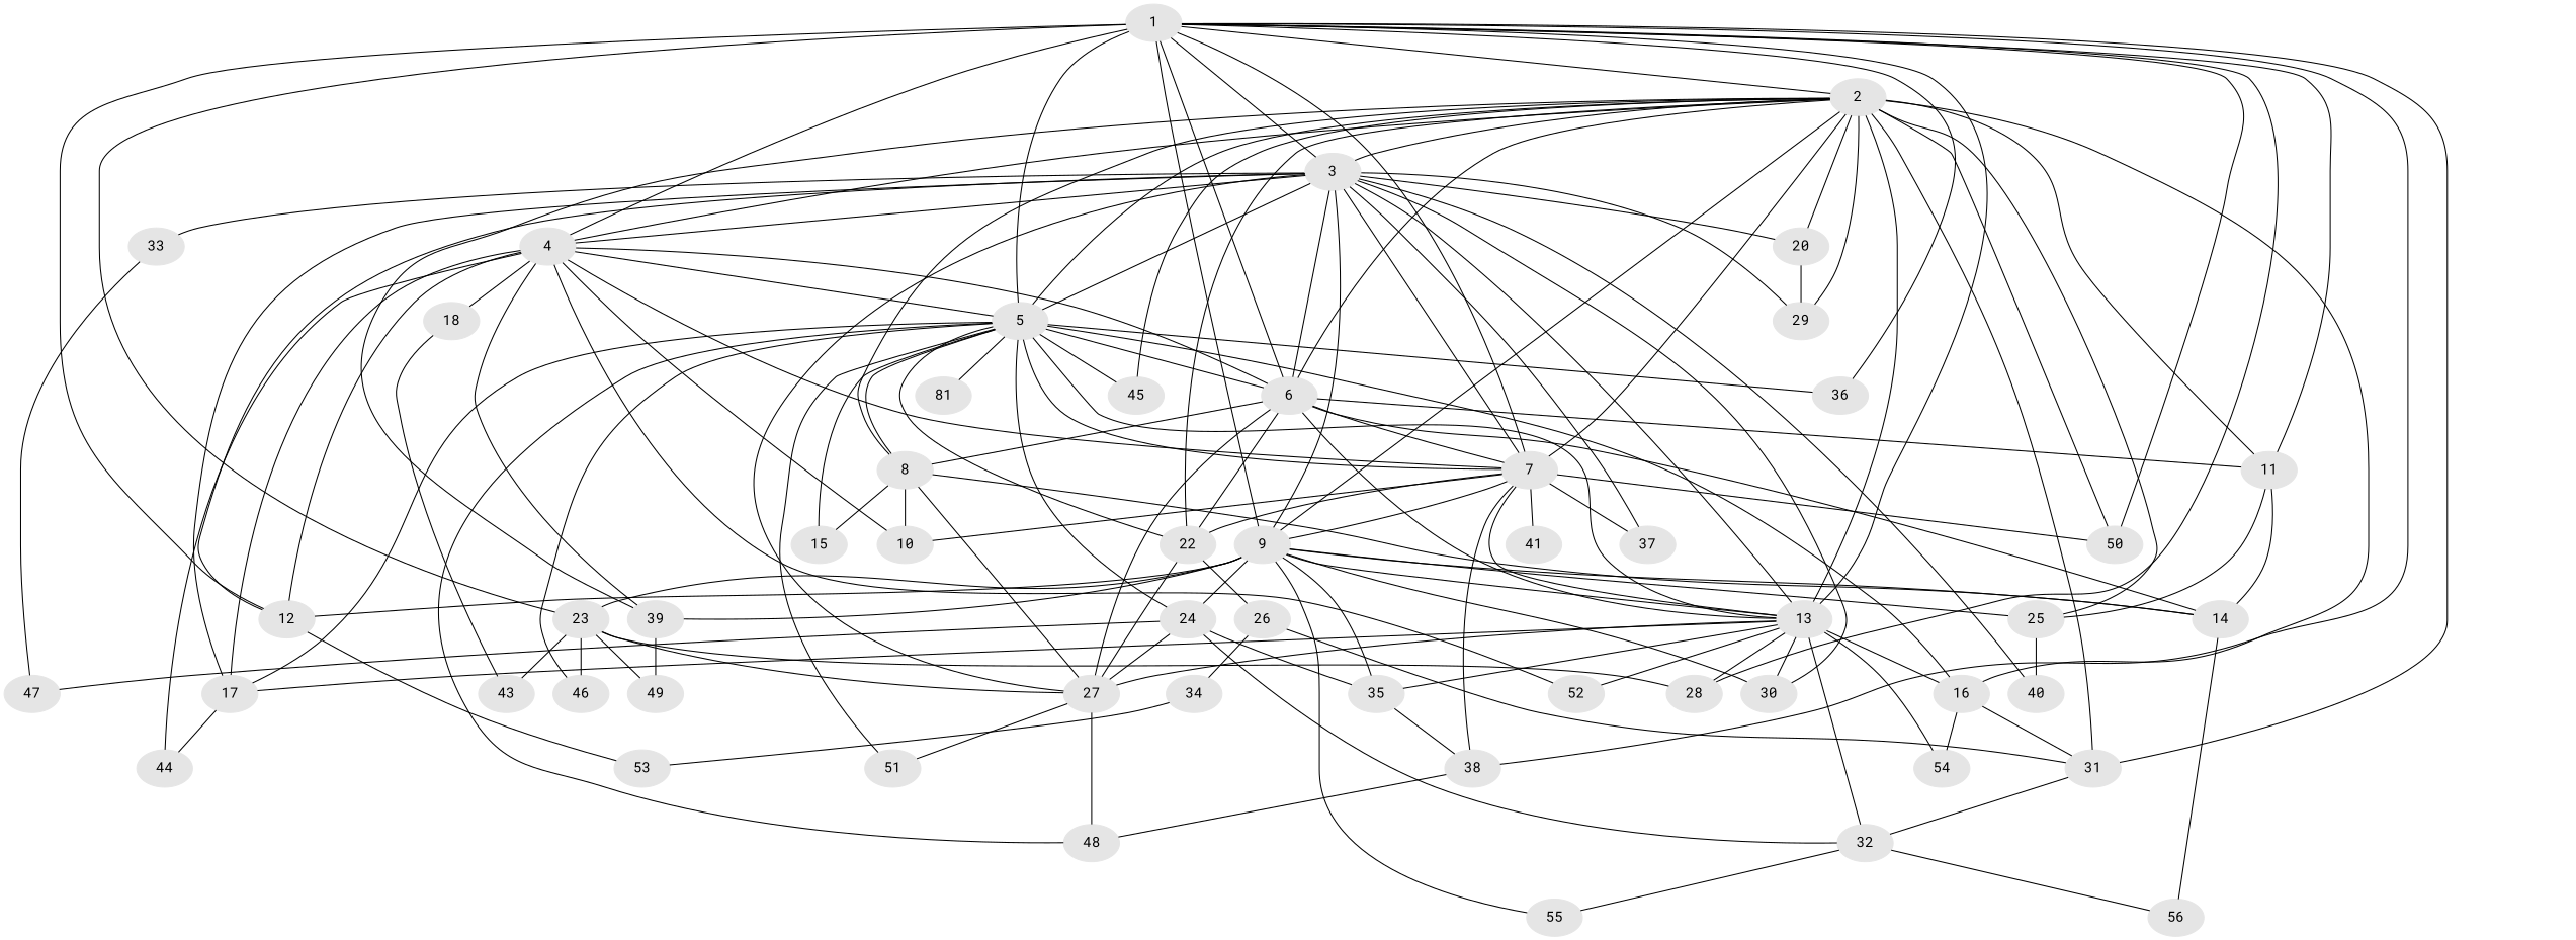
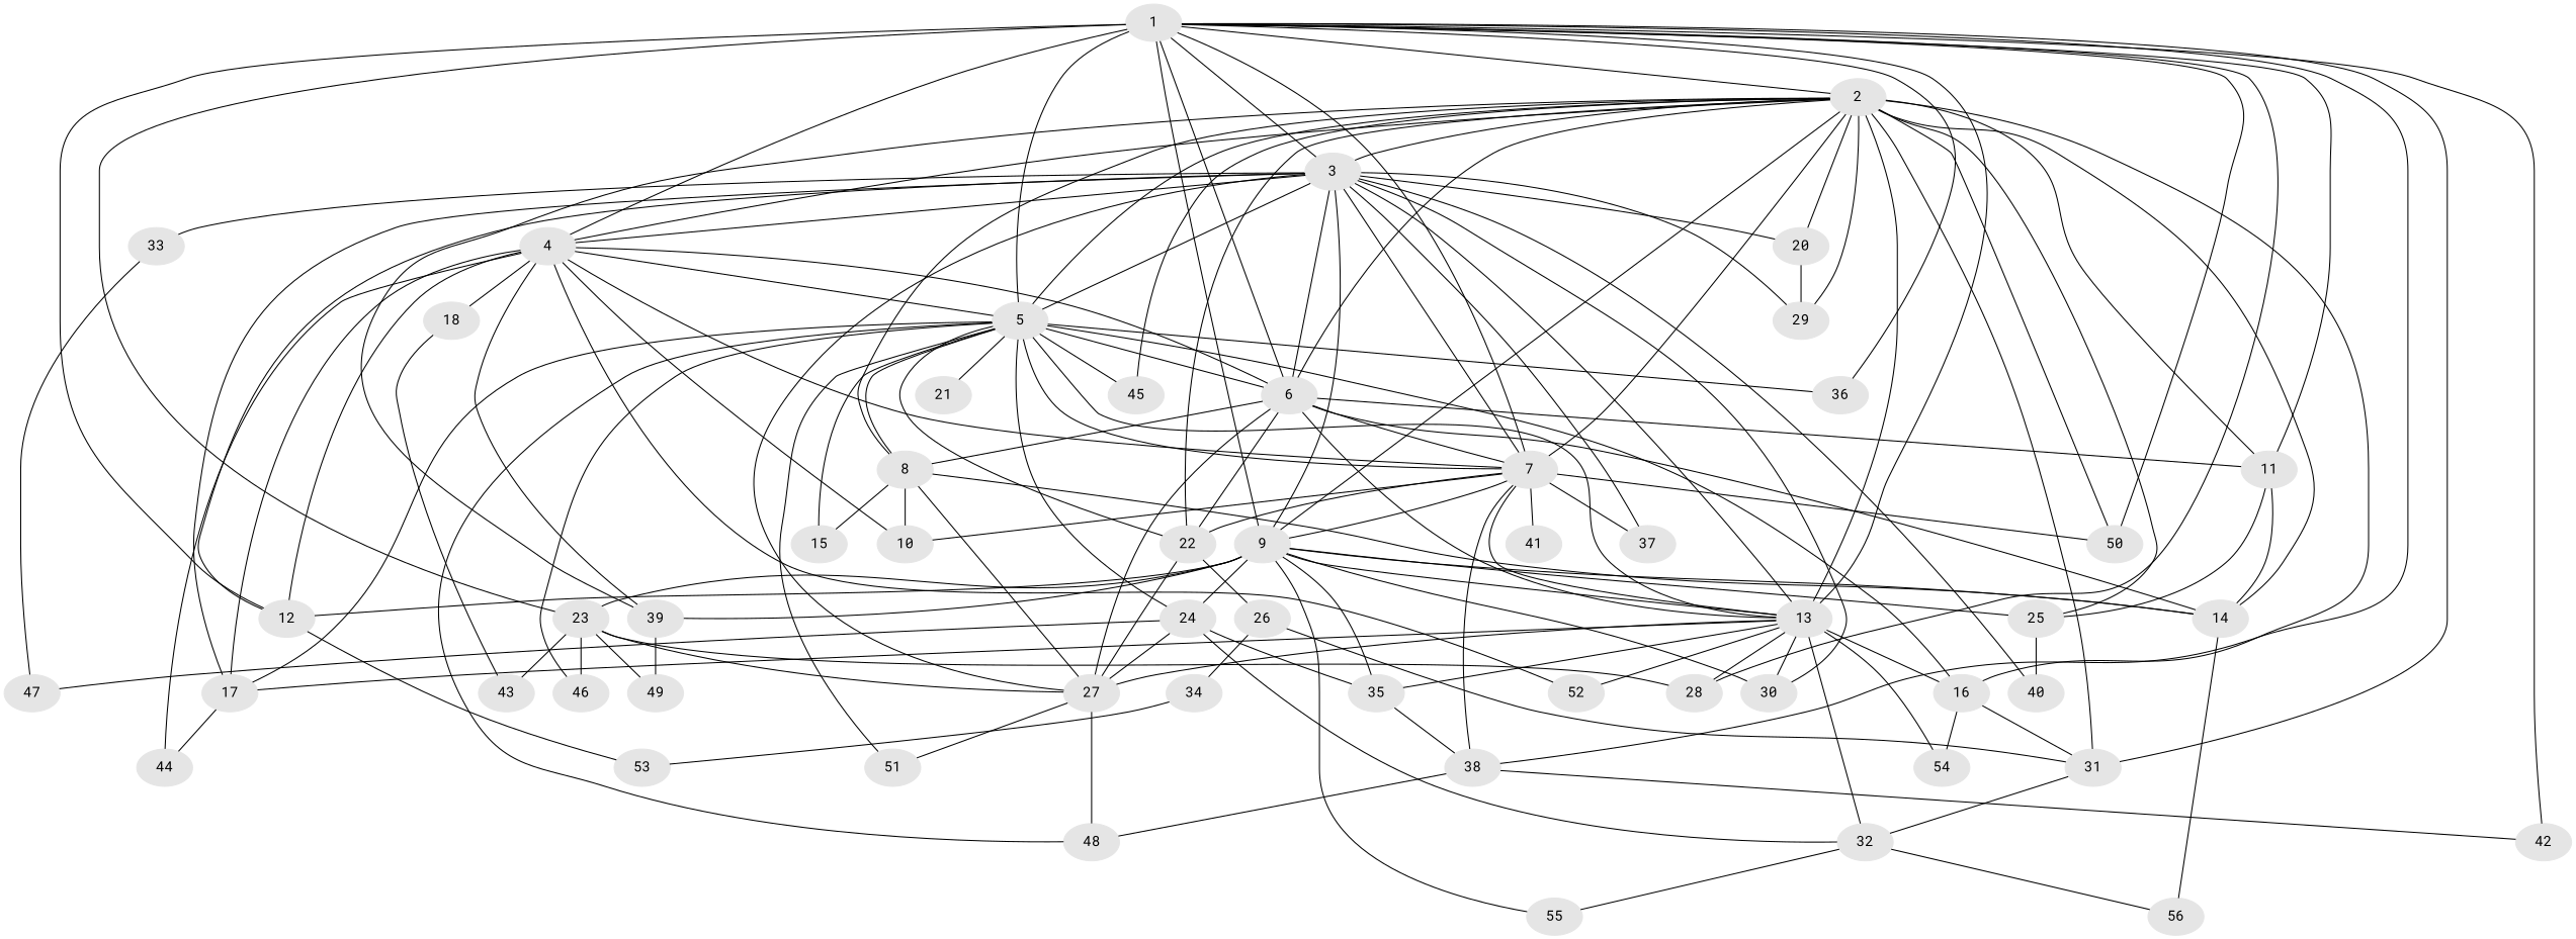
  graph {
    fontname="Roboto Mono"
    node [color=gray90 fontname="Roboto Mono" style=filled]
    edge [fontname="Roboto Mono" weight=1.0]
    1
    2
    3
    4
    5
    6
    7
    9
    11
    12
    13
    23
    28
    31
    36
    38
+   42
    50
    8
    14
    16
    20
    22
    25
    29
    39
    45
    17
    27
    30
    33
    37
    40
    10
    18
    44
    52
    15
-   21 [label=81]
+   21
    24
    46
    48
    51
    41
    35
    55
    53
    32
    54
    43
    49
    56
    26
    47
    34
    1 -- 2 [weight=4.0]
    1 -- 3 [weight=4.0]
    1 -- 4 [weight=3.0]
    1 -- 5 [weight=2.0]
    1 -- 6 [weight=2.0]
    1 -- 7 [weight=2.0]
    1 -- 9 [weight=15.0]
    1 -- 11 [weight=2.0]
    1 -- 12
    1 -- 13 [weight=3.0]
    1 -- 23
    1 -- 28
    1 -- 31 [weight=2.0]
    1 -- 36
    1 -- 38
+   1 -- 42
    1 -- 50 [weight=2.0]
    2 -- 3 [weight=5.0]
    2 -- 4 [weight=2.0]
    2 -- 5 [weight=3.0]
    2 -- 6 [weight=2.0]
    2 -- 7 [weight=3.0]
    2 -- 9 [weight=5.0]
    2 -- 11 [weight=2.0]
    2 -- 13 [weight=18.0]
    2 -- 31 [weight=5.0]
    2 -- 50
    2 -- 8
+   2 -- 14
    2 -- 16
    2 -- 20
    2 -- 22
    2 -- 25 [weight=2.0]
    2 -- 29 [weight=2.0]
    2 -- 39 [weight=2.0]
    2 -- 45 [weight=2.0]
    3 -- 4 [weight=2.0]
    3 -- 5 [weight=2.0]
    3 -- 6 [weight=3.0]
    3 -- 7 [weight=2.0]
    3 -- 9
    3 -- 12
    3 -- 13 [weight=3.0]
    3 -- 20 [weight=2.0]
    3 -- 29
    3 -- 17
    3 -- 27
    3 -- 30
    3 -- 33
    3 -- 37
    3 -- 40 [weight=3.0]
    4 -- 5
    4 -- 6
    4 -- 7
    4 -- 12
    4 -- 39
    4 -- 17
    4 -- 10
    4 -- 18
    4 -- 44
    4 -- 52
    5 -- 6 [weight=2.0]
    5 -- 7
    5 -- 13
    5 -- 36
    5 -- 8
    5 -- 16
    5 -- 22
    5 -- 45
    5 -- 17
    5 -- 15
    5 -- 21
    5 -- 24
    5 -- 46
    5 -- 48
    5 -- 51
    6 -- 7
    6 -- 11 [weight=2.0]
    6 -- 13
    6 -- 8
    6 -- 14
    6 -- 22 [weight=2.0]
    6 -- 27 [weight=5.0]
    7 -- 9
    7 -- 13 [weight=2.0]
    7 -- 38
    7 -- 50
    7 -- 22
    7 -- 37
    7 -- 10
    7 -- 41
    9 -- 12
    9 -- 13 [weight=3.0]
    9 -- 23 [weight=2.0]
    9 -- 14
    9 -- 25
    9 -- 39
    9 -- 30
    9 -- 24
    9 -- 35
    9 -- 55
    11 -- 14
    11 -- 25
    12 -- 53
    13 -- 28
    13 -- 16
    13 -- 17
    13 -- 27
    13 -- 30 [weight=2.0]
    13 -- 52
    13 -- 35
    13 -- 32
    13 -- 54
    23 -- 28
    23 -- 27
    23 -- 46
    23 -- 43
    23 -- 49
    31 -- 32
+   38 -- 42
    38 -- 48
    8 -- 14
    8 -- 27
    8 -- 10
    8 -- 15
    14 -- 56
    16 -- 31
    16 -- 54
    20 -- 29 [weight=3.0]
    22 -- 27
    22 -- 26
    25 -- 40
    39 -- 49
    17 -- 44
    27 -- 48
    27 -- 51
    33 -- 47
    18 -- 43
    24 -- 27
    24 -- 35
    24 -- 32
    24 -- 47
    35 -- 38
    32 -- 55
    32 -- 56
    26 -- 31
    26 -- 34
    34 -- 53
  }
